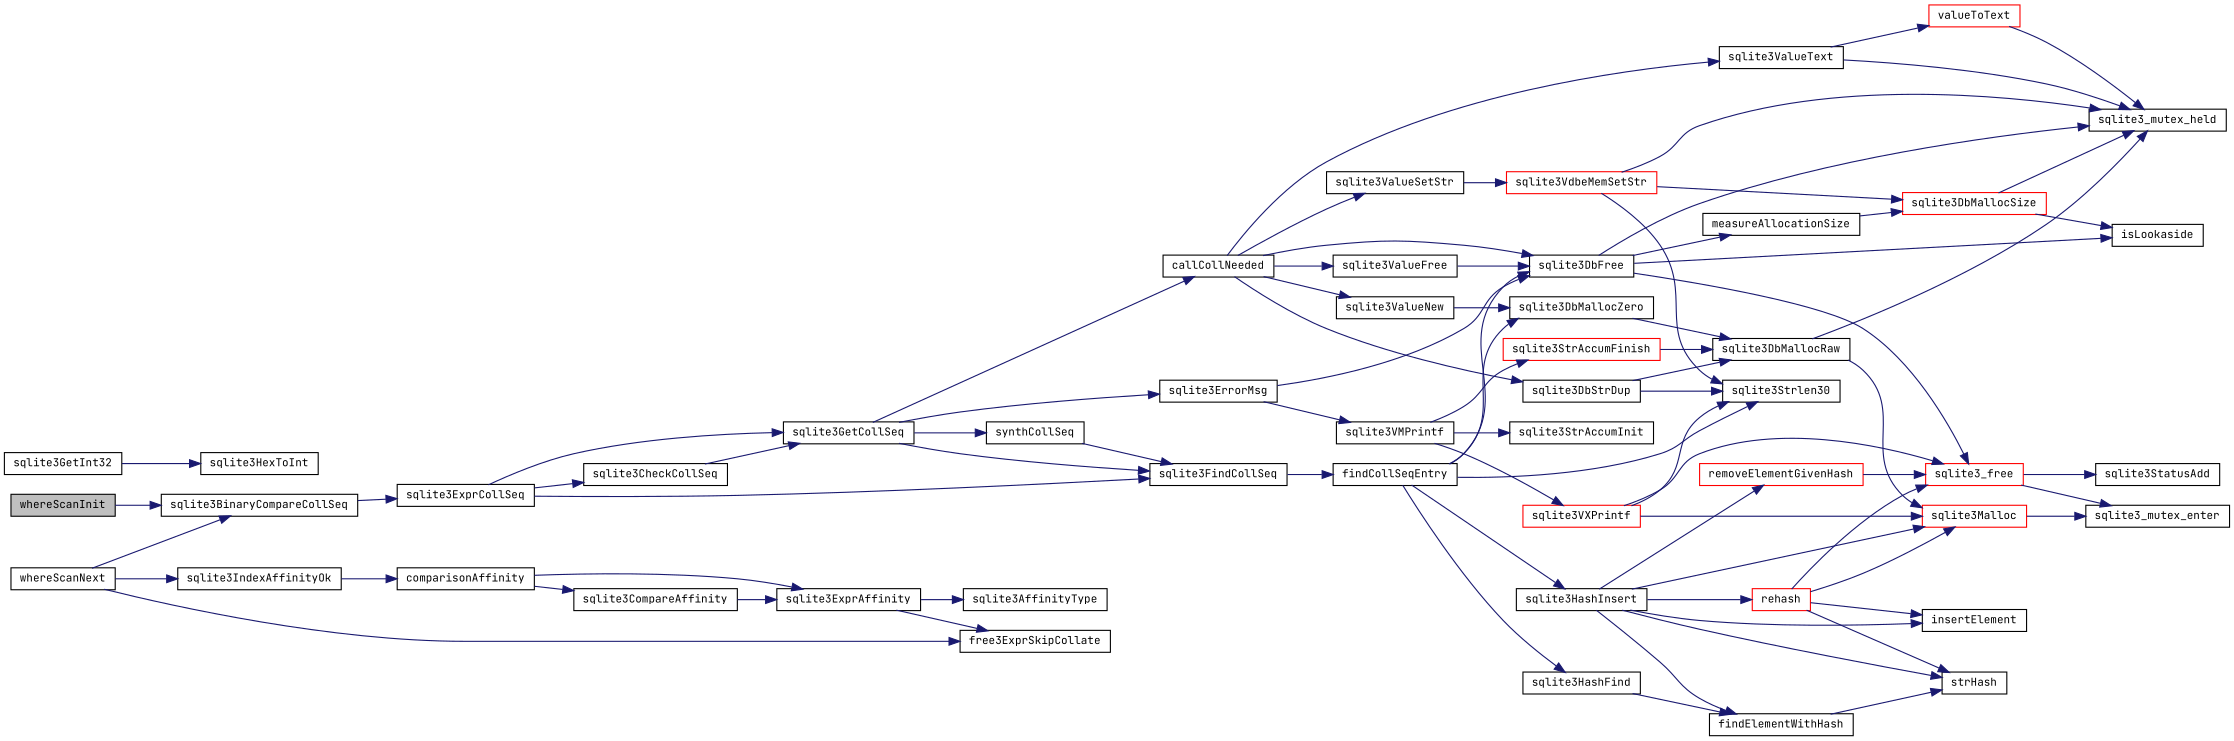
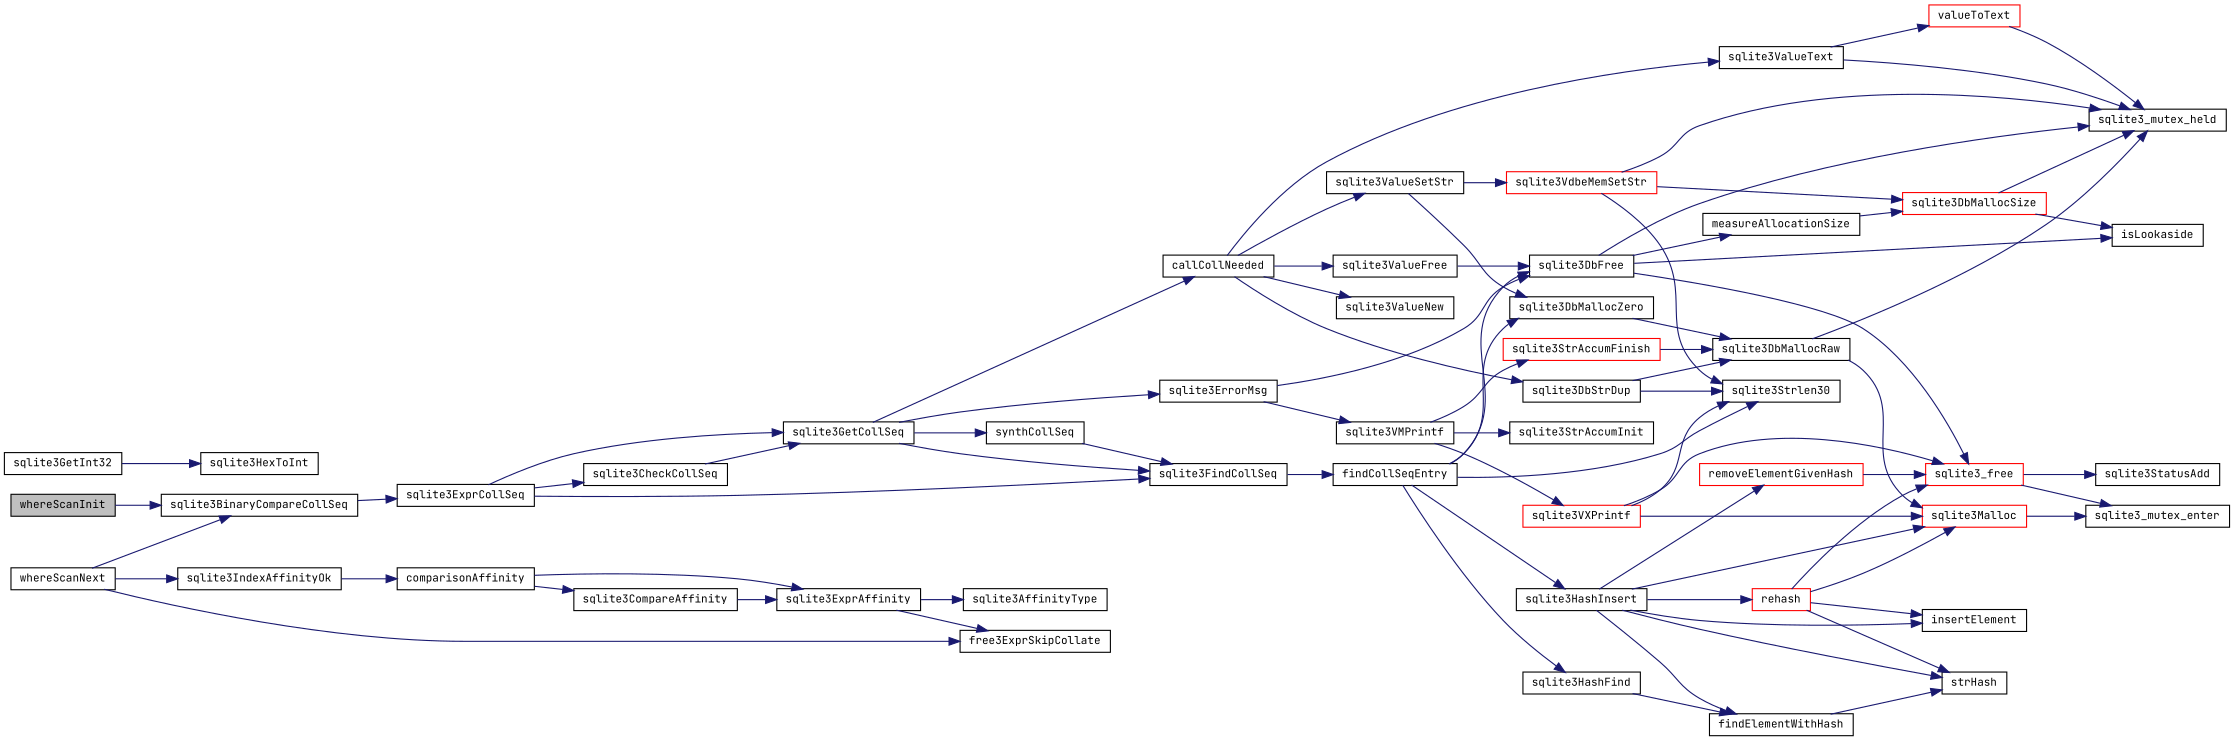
  digraph {
    fontname="JetBrains Mono"
    rankdir=LR
    node [color=black fillcolor=white fontname="JetBrains Mono" fontsize=10 shape=record style=filled]
    edge [color=midnightblue fontname="JetBrains Mono" fontsize=10 labelfontname=FreeSans labelfontsize=10 style=solid]
    n1 [fillcolor=grey75 fontcolor=black height=0.2 label=whereScanInit width=0.4]
    n2 [height=0.2 label=sqlite3BinaryCompareCollSeq width=0.4]
    n3 [height=0.2 label=whereScanNext width=0.4]
    n4 [height=0.2 label=free3ExprSkipCollate width=0.4]
    n5 [height=0.2 label=sqlite3IndexAffinityOk width=0.4]
    n6 [height=0.2 label=comparisonAffinity width=0.4]
    n7 [height=0.2 label=sqlite3ExprCollSeq width=0.4]
    n8 [height=0.2 label=sqlite3ExprAffinity width=0.4]
    n9 [height=0.2 label=sqlite3CompareAffinity width=0.4]
    n10 [height=0.2 label=sqlite3AffinityType width=0.4]
    n11 [height=0.2 label=sqlite3GetInt32 width=0.4]
    n12 [height=0.2 label=sqlite3HexToInt width=0.4]
    n13 [height=0.2 label=sqlite3GetCollSeq width=0.4]
    n14 [height=0.2 label=sqlite3FindCollSeq width=0.4]
    n15 [height=0.2 label=sqlite3CheckCollSeq width=0.4]
    n16 [height=0.2 label=callCollNeeded width=0.4]
    n17 [height=0.2 label=synthCollSeq width=0.4]
    n18 [height=0.2 label=sqlite3ErrorMsg width=0.4]
    n19 [height=0.2 label=findCollSeqEntry width=0.4]
    n20 [height=0.2 label=sqlite3DbFree width=0.4]
    n21 [height=0.2 label=sqlite3DbStrDup width=0.4]
    n22 [height=0.2 label=sqlite3ValueNew width=0.4]
    n23 [height=0.2 label=sqlite3ValueSetStr width=0.4]
    n24 [height=0.2 label=sqlite3ValueText width=0.4]
    n25 [height=0.2 label=sqlite3ValueFree width=0.4]
    n26 [height=0.2 label=sqlite3VMPrintf width=0.4]
    n27 [height=0.2 label=sqlite3HashFind width=0.4]
    n28 [height=0.2 label=sqlite3Strlen30 width=0.4]
    n29 [height=0.2 label=sqlite3DbMallocZero width=0.4]
    n30 [height=0.2 label=sqlite3HashInsert width=0.4]
    n31 [height=0.2 label=findElementWithHash width=0.4]
    n32 [height=0.2 label=sqlite3DbMallocRaw width=0.4]
    n33 [height=0.2 label=strHash width=0.4]
    n34 [color=red height=0.2 label=sqlite3Malloc width=0.4]
    n35 [color=red height=0.2 label=removeElementGivenHash width=0.4]
    n36 [color=red height=0.2 label=rehash width=0.4]
    n37 [height=0.2 label=insertElement width=0.4]
    n38 [height=0.2 label=sqlite3_mutex_held width=0.4]
    n39 [color=red height=0.2 label=sqlite3_free width=0.4]
    n40 [height=0.2 label=measureAllocationSize width=0.4]
    n41 [height=0.2 label=isLookaside width=0.4]
    n42 [height=0.2 label=sqlite3_mutex_enter width=0.4]
    n43 [height=0.2 label=sqlite3StatusAdd width=0.4]
    n44 [color=red height=0.2 label=sqlite3DbMallocSize width=0.4]
    n45 [color=red height=0.2 label=sqlite3VdbeMemSetStr width=0.4]
    n46 [color=red height=0.2 label=valueToText width=0.4]
    n47 [height=0.2 label=sqlite3StrAccumInit width=0.4]
    n48 [color=red height=0.2 label=sqlite3VXPrintf width=0.4]
    n49 [color=red height=0.2 label=sqlite3StrAccumFinish width=0.4]
    n1 -> n2
    n2 -> n7
    n3 -> n2
    n3 -> n4
    n3 -> n5
    n5 -> n6
    n6 -> n8
    n6 -> n9
    n7 -> n13
    n7 -> n14
    n7 -> n15
    n8 -> n4
    n8 -> n10
    n9 -> n8
    n11 -> n12
    n13 -> n14
    n13 -> n16
    n13 -> n17
    n13 -> n18
    n14 -> n19
    n15 -> n13
-   n16 -> n20
    n16 -> n21
    n16 -> n22
    n16 -> n23
    n16 -> n24
    n16 -> n25
    n17 -> n14
    n18 -> n20
    n18 -> n26
    n19 -> n20
    n19 -> n27
    n19 -> n28
    n19 -> n29
    n19 -> n30
    n20 -> n38
    n20 -> n39
    n20 -> n40
    n20 -> n41
    n21 -> n28
    n21 -> n32
-   n22 -> n29
+   n23 -> n29
    n23 -> n45
    n24 -> n38
    n24 -> n46
    n25 -> n20
    n26 -> n47
    n26 -> n48
    n26 -> n49
    n27 -> n31
    n29 -> n32
    n30 -> n31
    n30 -> n33
    n30 -> n34
    n30 -> n35
    n30 -> n36
    n30 -> n37
    n31 -> n33
    n32 -> n34
    n32 -> n38
    n34 -> n42
    n35 -> n39
    n36 -> n33
    n36 -> n34
    n36 -> n37
    n36 -> n39
    n39 -> n42
    n39 -> n43
    n40 -> n44
    n44 -> n38
    n44 -> n41
    n45 -> n28
    n45 -> n38
    n45 -> n44
    n46 -> n38
    n48 -> n28
    n48 -> n34
    n48 -> n39
    n49 -> n32
  }
